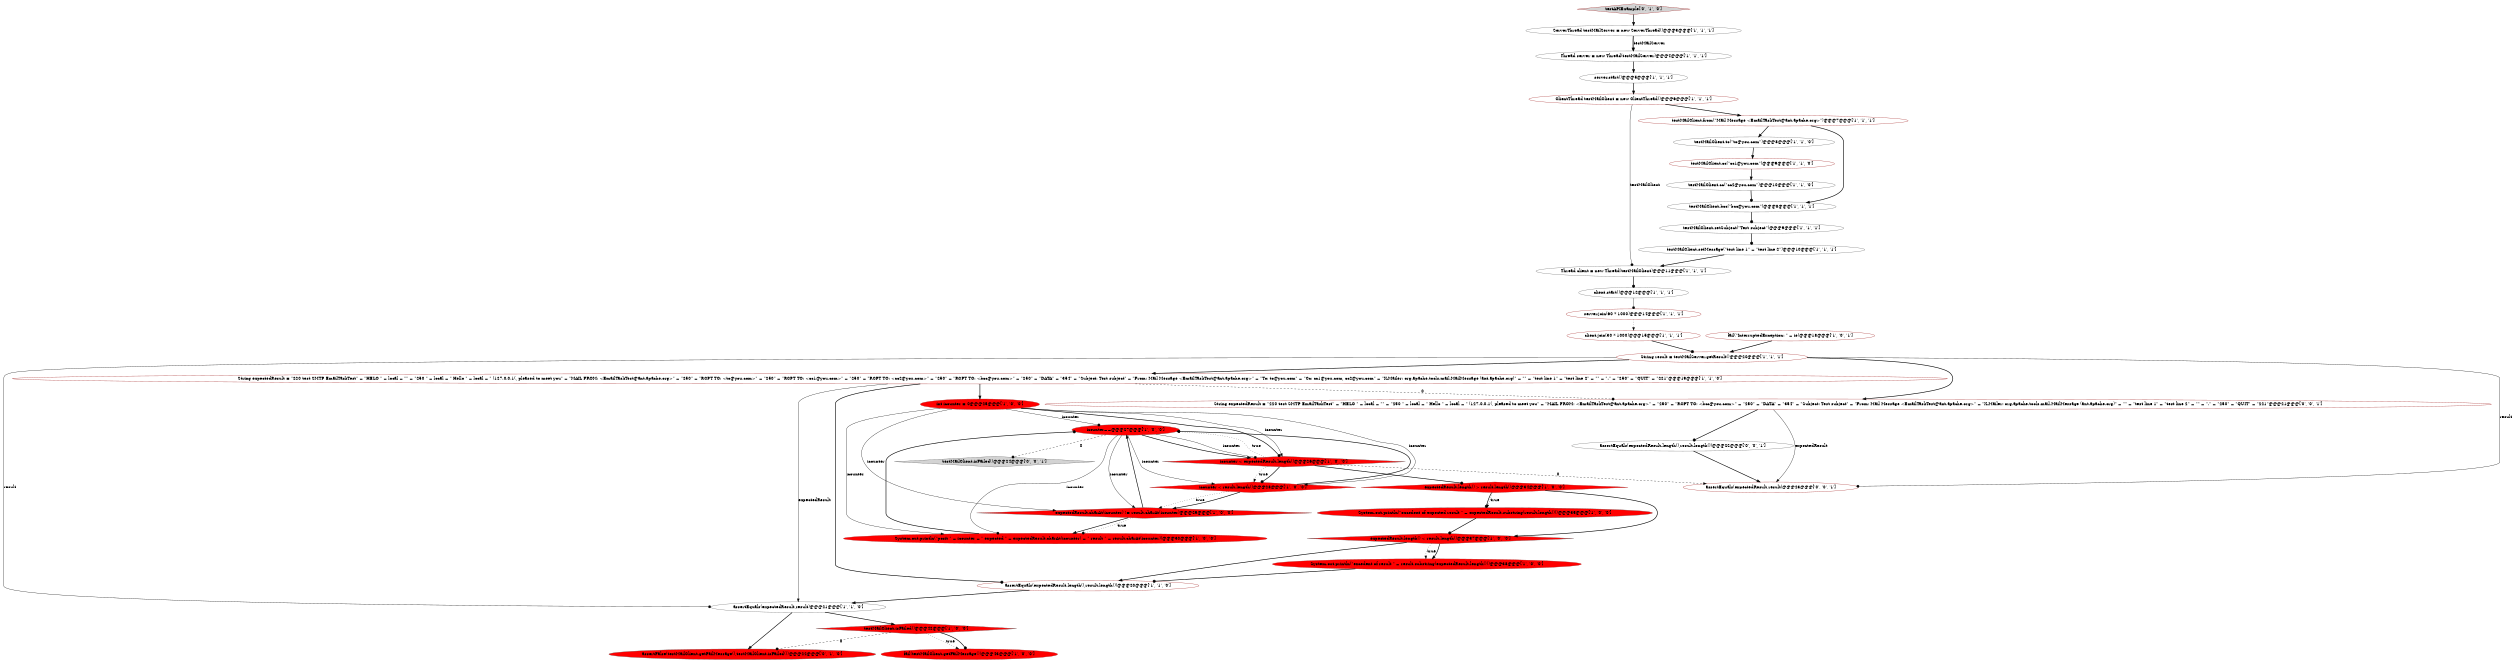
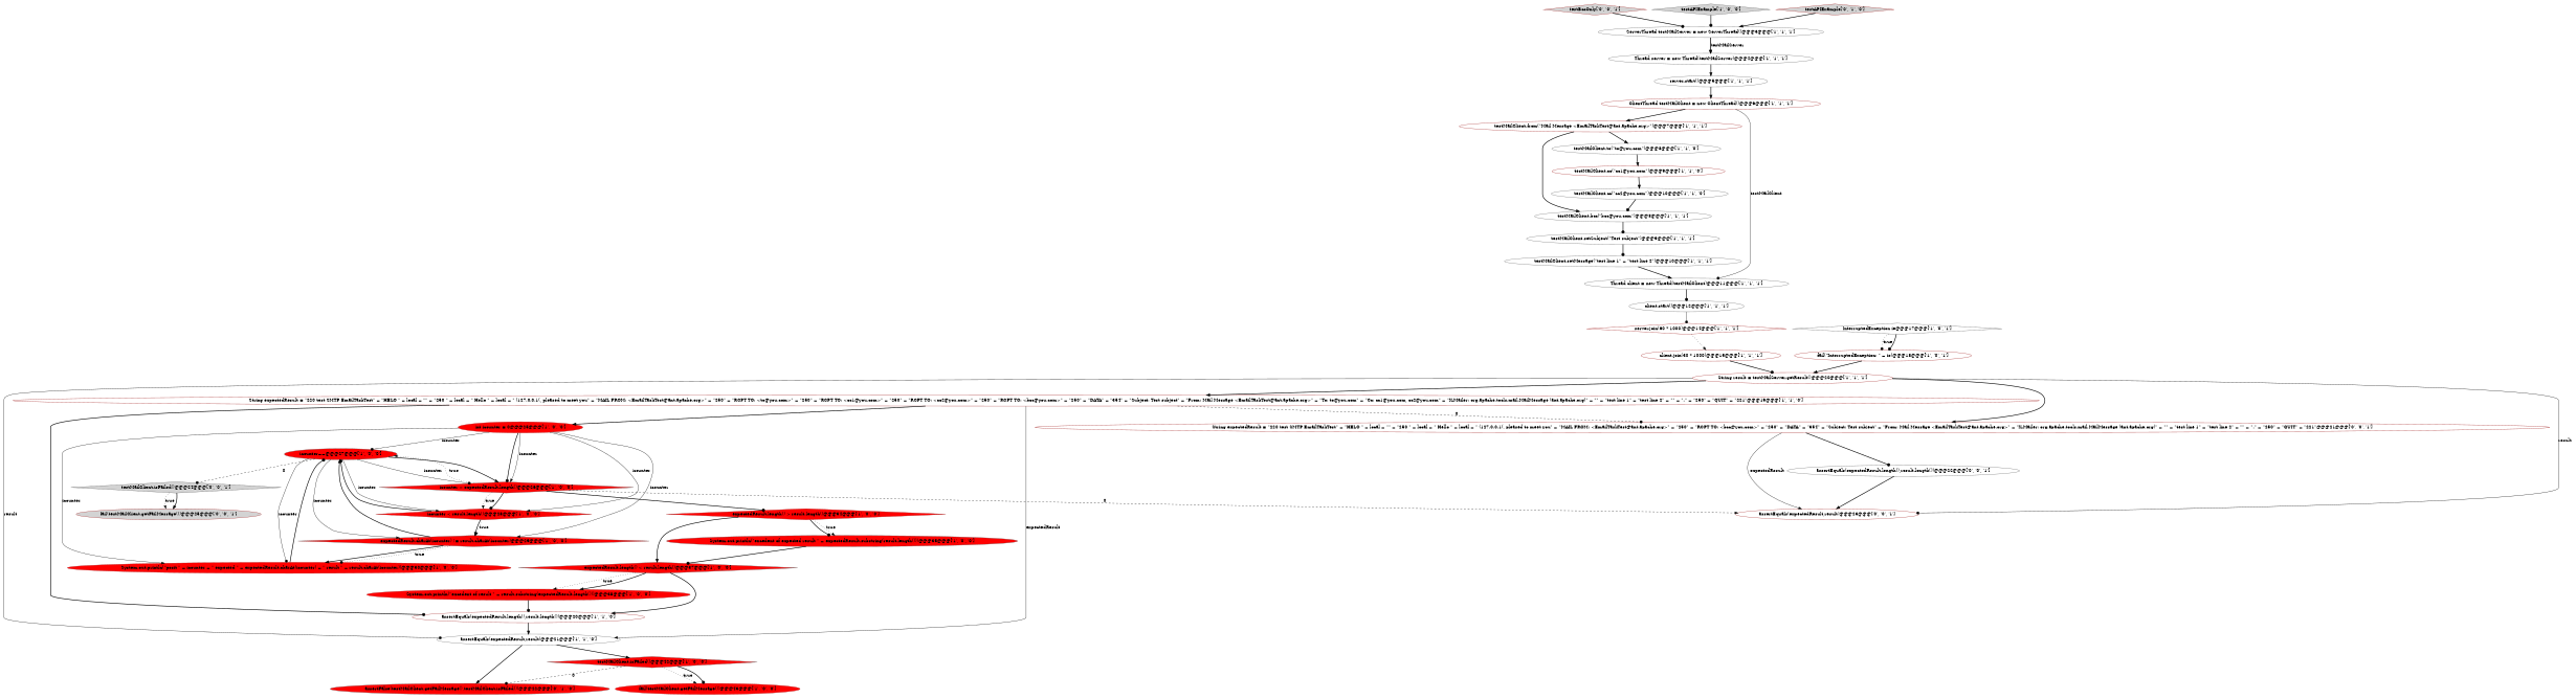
  digraph {
    node [color=gray40 fillcolor=white shape=ellipse style=filled]
    edge [arrowhead=normal style=bold]
    n1 [fillcolor=red label="assertFalse(testMailClient.getFailMessage(),testMailClient.isFailed())@@@22@@@['0', '1', '0']"]
    n2 [color=brown label="client.join(30 * 1000)@@@15@@@['1', '1', '1']"]
    n3 [color=brown label="String result = testMailServer.getResult()@@@20@@@['1', '1', '1']"]
    n4 [label="assertEquals(expectedResult,result)@@@21@@@['1', '1', '0']"]
    n5 [color=brown label="String expectedResult = \"220 test SMTP EmailTaskTest\" + \"HELO \" + local + \"\" + \"250 \" + local + \" Hello \" + local + \" (127.0.0.1(, pleased to meet you\" + \"MAIL FROM: <EmailTaskTest@ant.apache.org>\" + \"250\" + \"RCPT TO: <to@you.com>\" + \"250\" + \"RCPT TO: <cc1@you.com>\" + \"250\" + \"RCPT TO: <cc2@you.com>\" + \"250\" + \"RCPT TO: <bcc@you.com>\" + \"250\" + \"DATA\" + \"354\" + \"Subject: Test subject\" + \"From: Mail Message <EmailTaskTest@ant.apache.org>\" + \"To: to@you.com\" + \"Cc: cc1@you.com, cc2@you.com\" + \"X-Mailer: org.apache.tools.mail.MailMessage (ant.apache.org)\" + \"\" + \"test line 1\" + \"test line 2\" + \"\" + \".\" + \"250\" + \"QUIT\" + \"221\"@@@19@@@['1', '1', '0']"]
    n6 [color=brown label="String expectedResult = \"220 test SMTP EmailTaskTest\" + \"HELO \" + local + \"\" + \"250 \" + local + \" Hello \" + local + \" (127.0.0.1(, pleased to meet you\" + \"MAIL FROM: <EmailTaskTest@ant.apache.org>\" + \"250\" + \"RCPT TO: <bcc@you.com>\" + \"250\" + \"DATA\" + \"354\" + \"Subject: Test subject\" + \"From: Mail Message <EmailTaskTest@ant.apache.org>\" + \"X-Mailer: org.apache.tools.mail.MailMessage (ant.apache.org)\" + \"\" + \"test line 1\" + \"test line 2\" + \"\" + \".\" + \"250\" + \"QUIT\" + \"221\"@@@21@@@['0', '0', '1']"]
    n7 [color=brown label="assertEquals(expectedResult,result)@@@23@@@['0', '0', '1']"]
    n8 [label="testMailClient.cc(\"cc2@you.com\")@@@10@@@['1', '1', '0']"]
    n9 [label="testMailClient.bcc(\"bcc@you.com\")@@@8@@@['1', '1', '1']"]
    n10 [label="testMailClient.setSubject(\"Test subject\")@@@9@@@['1', '1', '1']"]
    n11 [fillcolor=red label="icounter++@@@27@@@['1', '0', '0']"]
    n12 [fillcolor=lightgray label="testMailClient.isFailed()@@@24@@@['0', '0', '1']" shape=diamond]
    n13 [fillcolor=red label="expectedResult.charAt(icounter) != result.charAt(icounter)@@@29@@@['1', '0', '0']" shape=diamond]
    n14 [color=brown fillcolor=red label="System.out.println(\"posit \" + icounter + \" expected \" + expectedResult.charAt(icounter) + \" result \" + result.charAt(icounter))@@@30@@@['1', '0', '0']"]
    n15 [fillcolor=red label="icounter < expectedResult.length()@@@26@@@['1', '0', '0']" shape=diamond]
    n16 [color=brown fillcolor=red label="icounter < result.length()@@@28@@@['1', '0', '0']" shape=diamond]
+   n17 [color=brown fillcolor=lightgray label="fail(testMailClient.getFailMessage())@@@25@@@['0', '0', '1']"]
    n18 [color=brown fillcolor=red label="expectedResult.length() > result.length()@@@34@@@['1', '0', '0']" shape=diamond]
    n19 [color=brown label="ClientThread testMailClient = new ClientThread()@@@6@@@['1', '1', '1']"]
    n20 [color=brown label="testMailClient.from(\"Mail Message <EmailTaskTest@ant.apache.org>\")@@@7@@@['1', '1', '1']"]
    n21 [label="Thread client = new Thread(testMailClient)@@@11@@@['1', '1', '1']"]
    n22 [label="testMailClient.to(\"to@you.com\")@@@8@@@['1', '1', '0']"]
    n23 [label="client.start()@@@12@@@['1', '1', '1']"]
    n24 [color=brown label="assertEquals(expectedResult.length(),result.length())@@@20@@@['1', '1', '0']"]
    n25 [fillcolor=red label="testMailClient.isFailed()@@@42@@@['1', '0', '0']" shape=diamond]
    n26 [label="testMailClient.setMessage(\"test line 1\" + \"test line 2\")@@@10@@@['1', '1', '1']"]
    n27 [color=brown fillcolor=red label="int icounter = 0@@@25@@@['1', '0', '0']"]
    n28 [label="assertEquals(expectedResult.length(),result.length())@@@22@@@['0', '0', '1']"]
    n29 [color=brown label="testMailClient.cc(\"cc1@you.com\")@@@9@@@['1', '1', '0']"]
    n30 [color=brown label="fail(\"InterruptedException: \" + ie)@@@18@@@['1', '0', '1']"]
    n31 [color=brown fillcolor=red label="System.out.println(\"excedent of result \" + result.substring(expectedResult.length()))@@@38@@@['1', '0', '0']"]
    n32 [color=brown fillcolor=red label="fail(testMailClient.getFailMessage())@@@43@@@['1', '0', '0']"]
-   n33 [color=brown label="server.join(60 * 1000)@@@14@@@['1', '1', '1']"]
+   n33 [color=brown label="server.join(60 * 1000)@@@14@@@['1', '1', '1']" shape=diamond]
    n34 [label="server.start()@@@5@@@['1', '1', '1']"]
+   n35 [color=brown fillcolor=lightgray label="testBccOnly['0', '0', '1']" shape=diamond]
    n36 [label="ServerThread testMailServer = new ServerThread()@@@3@@@['1', '1', '1']"]
    n37 [label="Thread server = new Thread(testMailServer)@@@4@@@['1', '1', '1']"]
    n38 [fillcolor=red label="expectedResult.length() < result.length()@@@37@@@['1', '0', '0']" shape=diamond]
+   n39 [label="InterruptedException ie@@@17@@@['1', '0', '1']" shape=diamond]
+   n40 [fillcolor=lightgray label="testAPIExample['1', '0', '0']" shape=diamond]
    n41 [fillcolor=red label="System.out.println(\"excedent of expected result \" + expectedResult.substring(result.length()))@@@35@@@['1', '0', '0']"]
    n42 [color=brown fillcolor=lightgray label="testAPIExample['0', '1', '0']" shape=diamond]
    n2 -> n3 [arrowhead=dot]
    n3 -> n4 [arrowhead=dot label=result style=solid]
    n3 -> n5
    n3 -> n6
    n3 -> n7 [arrowhead=dot label=result style=solid]
    n4 -> n1
    n4 -> n25
    n5 -> n4 [label=expectedResult style=solid]
    n5 -> n6 [arrowhead=dot label=0 style=dashed]
    n5 -> n24 [arrowhead=dot]
    n5 -> n27
    n6 -> n7 [label=expectedResult style=solid]
    n6 -> n28 [arrowhead=dot]
    n8 -> n9 [arrowhead=dot]
    n9 -> n10 [arrowhead=dot]
    n10 -> n26 [arrowhead=dot]
    n11 -> n12 [arrowhead=dot label=0 style=dashed]
    n11 -> n13 [label=icounter style=solid]
    n11 -> n14 [arrowhead=dot label=icounter style=solid]
    n11 -> n15
    n11 -> n15 [arrowhead=dot label=icounter style=solid]
    n11 -> n16 [label=icounter style=solid]
+   n12 -> n17
+   n12 -> n17 [label=true style=dotted]
    n13 -> n11
    n13 -> n14
    n13 -> n14 [arrowhead=dot label=true style=dotted]
    n14 -> n11 [arrowhead=dot]
    n15 -> n7 [label=0 style=dashed]
    n15 -> n11 [label=true style=dotted]
    n15 -> n16 [arrowhead=dot]
    n15 -> n16 [label=true style=dotted]
    n15 -> n18 [arrowhead=dot]
    n16 -> n11 [arrowhead=dot]
    n16 -> n13 [label=true style=dotted]
    n16 -> n13
    n18 -> n38
    n18 -> n41 [label=true style=dotted]
    n18 -> n41 [arrowhead=dot]
    n19 -> n20
    n19 -> n21 [arrowhead=dot label=testMailClient style=solid]
    n20 -> n9
    n20 -> n22
    n21 -> n23 [arrowhead=dot]
    n22 -> n29
    n23 -> n33 [arrowhead=dot style=solid]
    n24 -> n4
    n25 -> n1 [arrowhead=dot label=0 style=dashed]
    n25 -> n32 [label=true style=dotted]
    n25 -> n32 [arrowhead=dot]
    n26 -> n21
    n27 -> n11 [arrowhead=dot label=icounter style=solid]
    n27 -> n13 [label=icounter style=solid]
    n27 -> n14 [label=icounter style=solid]
    n27 -> n15 [arrowhead=dot]
    n27 -> n15 [label=icounter style=solid]
    n27 -> n16 [label=icounter style=solid]
    n28 -> n7
    n29 -> n8
    n30 -> n3
    n31 -> n24 [arrowhead=dot]
    n33 -> n2 [style=dotted]
    n34 -> n19
+   n35 -> n36 [arrowhead=dot]
    n36 -> n37
    n36 -> n37 [label=testMailServer style=solid]
    n37 -> n34
    n38 -> n24
    n38 -> n31 [label=true style=dotted]
    n38 -> n31
+   n39 -> n30 [arrowhead=dot label=true style=dotted]
+   n39 -> n30 [arrowhead=dot]
+   n40 -> n36 [arrowhead=dot]
    n41 -> n38 [arrowhead=dot]
    n42 -> n36
  }
